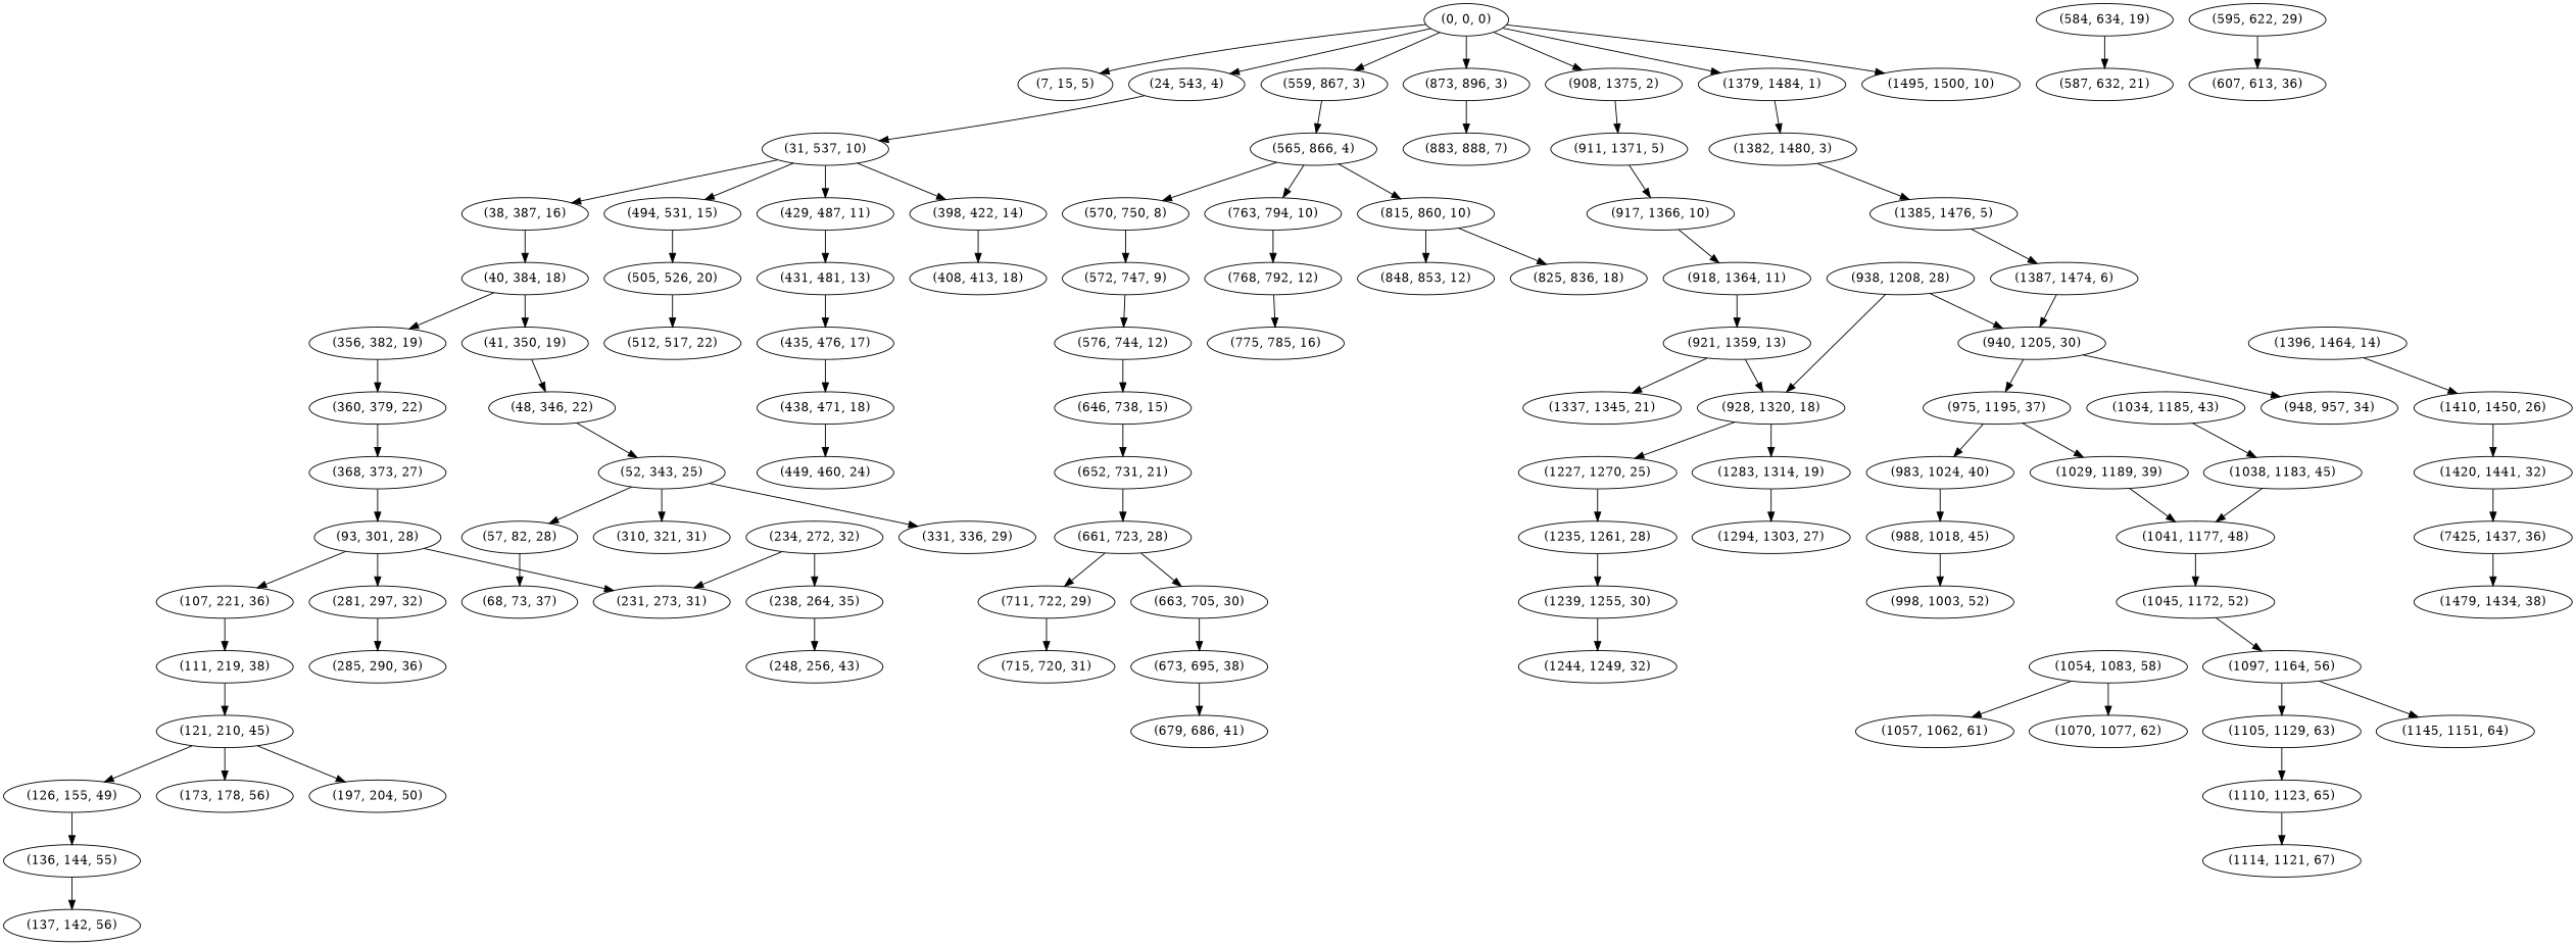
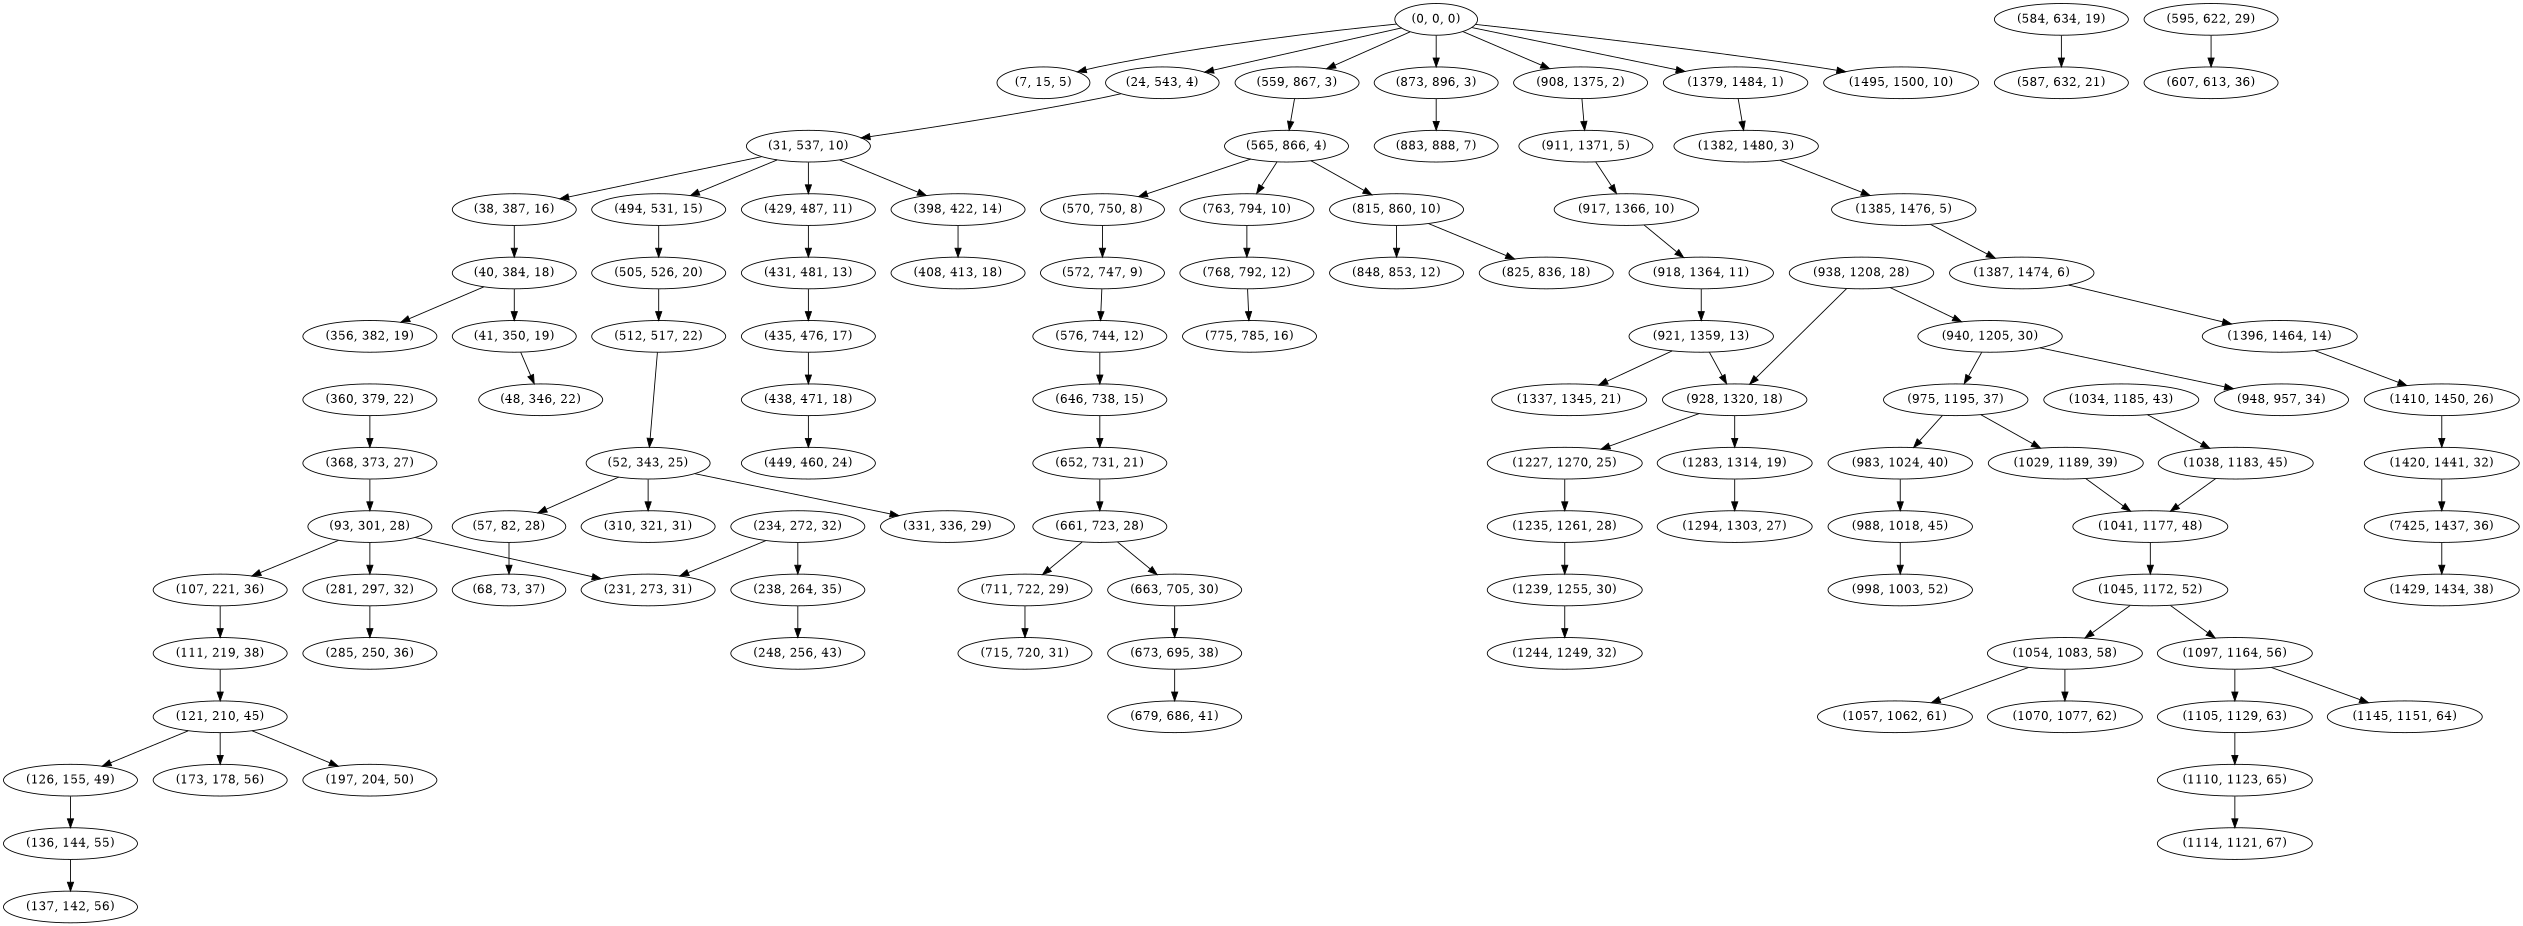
  digraph {
    "(0, 0, 0)"
    "(7, 15, 5)"
    "(24, 543, 4)"
    "(559, 867, 3)"
    "(873, 896, 3)"
    "(908, 1375, 2)"
    "(1379, 1484, 1)"
    "(1495, 1500, 10)"
    "(31, 537, 10)"
    "(565, 866, 4)"
    "(883, 888, 7)"
    "(911, 1371, 5)"
    "(1382, 1480, 3)"
    "(38, 387, 16)"
    "(398, 422, 14)"
    "(429, 487, 11)"
    "(494, 531, 15)"
    "(40, 384, 18)"
    "(408, 413, 18)"
    "(431, 481, 13)"
    "(505, 526, 20)"
    "(41, 350, 19)"
    "(356, 382, 19)"
    "(48, 346, 22)"
    "(360, 379, 22)"
    "(52, 343, 25)"
    "(57, 82, 28)"
    "(310, 321, 31)"
    "(331, 336, 29)"
    "(68, 73, 37)"
    "(93, 301, 28)"
    "(107, 221, 36)"
    "(231, 273, 31)"
    "(281, 297, 32)"
    "(111, 219, 38)"
-   "(285, 290, 36)"
+   "(285, 290, 36)" [label="(285, 250, 36)"]
    "(121, 210, 45)"
    "(126, 155, 49)"
    "(173, 178, 56)"
    "(197, 204, 50)"
    "(136, 144, 55)"
    "(137, 142, 56)"
    "(234, 272, 32)"
    "(238, 264, 35)"
    "(248, 256, 43)"
    "(368, 373, 27)"
    "(435, 476, 17)"
    "(438, 471, 18)"
    "(449, 460, 24)"
    "(512, 517, 22)"
    "(570, 750, 8)"
    "(763, 794, 10)"
    "(815, 860, 10)"
    "(572, 747, 9)"
    "(768, 792, 12)"
    "(825, 836, 18)"
    "(848, 853, 12)"
    "(576, 744, 12)"
    "(646, 738, 15)"
    "(584, 634, 19)"
    "(587, 632, 21)"
    "(652, 731, 21)"
    "(595, 622, 29)"
    "(607, 613, 36)"
    "(661, 723, 28)"
    "(663, 705, 30)"
    "(711, 722, 29)"
    "(673, 695, 38)"
    "(715, 720, 31)"
    "(679, 686, 41)"
    "(775, 785, 16)"
    "(917, 1366, 10)"
    "(918, 1364, 11)"
    "(921, 1359, 13)"
    "(928, 1320, 18)"
    "(1337, 1345, 21)"
    "(1227, 1270, 25)"
    "(1283, 1314, 19)"
    "(938, 1208, 28)"
    "(940, 1205, 30)"
    "(1235, 1261, 28)"
    "(1294, 1303, 27)"
    "(948, 957, 34)"
    "(975, 1195, 37)"
    "(983, 1024, 40)"
    "(1029, 1189, 39)"
    "(988, 1018, 45)"
    "(1041, 1177, 48)"
    "(998, 1003, 52)"
    "(1034, 1185, 43)"
    "(1038, 1183, 45)"
    "(1045, 1172, 52)"
    "(1054, 1083, 58)"
    "(1097, 1164, 56)"
    "(1057, 1062, 61)"
    "(1070, 1077, 62)"
    "(1105, 1129, 63)"
    "(1145, 1151, 64)"
    "(1110, 1123, 65)"
    "(1114, 1121, 67)"
    "(1239, 1255, 30)"
    "(1244, 1249, 32)"
    "(1385, 1476, 5)"
    "(1387, 1474, 6)"
    "(1396, 1464, 14)"
    "(1410, 1450, 26)"
    "(1420, 1441, 32)"
    n108 [label="(7425, 1437, 36)"]
-   "(1429, 1434, 38)" [label="(1479, 1434, 38)"]
+   "(1429, 1434, 38)"
    "(0, 0, 0)" -> "(7, 15, 5)"
    "(0, 0, 0)" -> "(24, 543, 4)"
    "(0, 0, 0)" -> "(559, 867, 3)"
    "(0, 0, 0)" -> "(873, 896, 3)"
    "(0, 0, 0)" -> "(908, 1375, 2)"
    "(0, 0, 0)" -> "(1379, 1484, 1)"
    "(0, 0, 0)" -> "(1495, 1500, 10)"
    "(24, 543, 4)" -> "(31, 537, 10)"
    "(559, 867, 3)" -> "(565, 866, 4)"
    "(873, 896, 3)" -> "(883, 888, 7)"
    "(908, 1375, 2)" -> "(911, 1371, 5)"
    "(1379, 1484, 1)" -> "(1382, 1480, 3)"
    "(31, 537, 10)" -> "(38, 387, 16)"
    "(31, 537, 10)" -> "(398, 422, 14)"
    "(31, 537, 10)" -> "(429, 487, 11)"
    "(31, 537, 10)" -> "(494, 531, 15)"
    "(565, 866, 4)" -> "(570, 750, 8)"
    "(565, 866, 4)" -> "(763, 794, 10)"
    "(565, 866, 4)" -> "(815, 860, 10)"
    "(911, 1371, 5)" -> "(917, 1366, 10)"
    "(1382, 1480, 3)" -> "(1385, 1476, 5)"
    "(38, 387, 16)" -> "(40, 384, 18)"
    "(398, 422, 14)" -> "(408, 413, 18)"
    "(429, 487, 11)" -> "(431, 481, 13)"
    "(494, 531, 15)" -> "(505, 526, 20)"
    "(40, 384, 18)" -> "(41, 350, 19)"
    "(40, 384, 18)" -> "(356, 382, 19)"
    "(431, 481, 13)" -> "(435, 476, 17)"
    "(505, 526, 20)" -> "(512, 517, 22)"
    "(41, 350, 19)" -> "(48, 346, 22)"
-   "(356, 382, 19)" -> "(360, 379, 22)"
-   "(48, 346, 22)" -> "(52, 343, 25)"
+   "(512, 517, 22)" -> "(52, 343, 25)"
    "(360, 379, 22)" -> "(368, 373, 27)"
    "(52, 343, 25)" -> "(57, 82, 28)"
    "(52, 343, 25)" -> "(310, 321, 31)"
    "(52, 343, 25)" -> "(331, 336, 29)"
    "(57, 82, 28)" -> "(68, 73, 37)"
    "(93, 301, 28)" -> "(107, 221, 36)"
    "(93, 301, 28)" -> "(231, 273, 31)"
    "(93, 301, 28)" -> "(281, 297, 32)"
    "(107, 221, 36)" -> "(111, 219, 38)"
    "(281, 297, 32)" -> "(285, 290, 36)"
    "(111, 219, 38)" -> "(121, 210, 45)"
    "(121, 210, 45)" -> "(126, 155, 49)"
    "(121, 210, 45)" -> "(173, 178, 56)"
    "(121, 210, 45)" -> "(197, 204, 50)"
    "(126, 155, 49)" -> "(136, 144, 55)"
    "(136, 144, 55)" -> "(137, 142, 56)"
    "(234, 272, 32)" -> "(231, 273, 31)"
    "(234, 272, 32)" -> "(238, 264, 35)"
    "(238, 264, 35)" -> "(248, 256, 43)"
    "(368, 373, 27)" -> "(93, 301, 28)"
    "(435, 476, 17)" -> "(438, 471, 18)"
    "(438, 471, 18)" -> "(449, 460, 24)"
    "(570, 750, 8)" -> "(572, 747, 9)"
    "(763, 794, 10)" -> "(768, 792, 12)"
    "(815, 860, 10)" -> "(825, 836, 18)"
    "(815, 860, 10)" -> "(848, 853, 12)"
    "(572, 747, 9)" -> "(576, 744, 12)"
    "(768, 792, 12)" -> "(775, 785, 16)"
    "(576, 744, 12)" -> "(646, 738, 15)"
    "(646, 738, 15)" -> "(652, 731, 21)"
    "(584, 634, 19)" -> "(587, 632, 21)"
    "(652, 731, 21)" -> "(661, 723, 28)"
    "(595, 622, 29)" -> "(607, 613, 36)"
    "(661, 723, 28)" -> "(663, 705, 30)"
    "(661, 723, 28)" -> "(711, 722, 29)"
    "(663, 705, 30)" -> "(673, 695, 38)"
    "(711, 722, 29)" -> "(715, 720, 31)"
    "(673, 695, 38)" -> "(679, 686, 41)"
    "(917, 1366, 10)" -> "(918, 1364, 11)"
    "(918, 1364, 11)" -> "(921, 1359, 13)"
    "(921, 1359, 13)" -> "(928, 1320, 18)"
    "(921, 1359, 13)" -> "(1337, 1345, 21)"
    "(928, 1320, 18)" -> "(1227, 1270, 25)"
    "(928, 1320, 18)" -> "(1283, 1314, 19)"
    "(1227, 1270, 25)" -> "(1235, 1261, 28)"
    "(1283, 1314, 19)" -> "(1294, 1303, 27)"
    "(938, 1208, 28)" -> "(928, 1320, 18)"
    "(938, 1208, 28)" -> "(940, 1205, 30)"
    "(940, 1205, 30)" -> "(948, 957, 34)"
    "(940, 1205, 30)" -> "(975, 1195, 37)"
    "(1235, 1261, 28)" -> "(1239, 1255, 30)"
    "(975, 1195, 37)" -> "(983, 1024, 40)"
    "(975, 1195, 37)" -> "(1029, 1189, 39)"
    "(983, 1024, 40)" -> "(988, 1018, 45)"
    "(1029, 1189, 39)" -> "(1041, 1177, 48)"
    "(988, 1018, 45)" -> "(998, 1003, 52)"
    "(1041, 1177, 48)" -> "(1045, 1172, 52)"
    "(1034, 1185, 43)" -> "(1038, 1183, 45)"
    "(1038, 1183, 45)" -> "(1041, 1177, 48)"
+   "(1045, 1172, 52)" -> "(1054, 1083, 58)"
    "(1045, 1172, 52)" -> "(1097, 1164, 56)"
    "(1054, 1083, 58)" -> "(1057, 1062, 61)"
    "(1054, 1083, 58)" -> "(1070, 1077, 62)"
    "(1097, 1164, 56)" -> "(1105, 1129, 63)"
    "(1097, 1164, 56)" -> "(1145, 1151, 64)"
    "(1105, 1129, 63)" -> "(1110, 1123, 65)"
    "(1110, 1123, 65)" -> "(1114, 1121, 67)"
    "(1239, 1255, 30)" -> "(1244, 1249, 32)"
    "(1385, 1476, 5)" -> "(1387, 1474, 6)"
-   "(1387, 1474, 6)" -> "(940, 1205, 30)"
+   "(1387, 1474, 6)" -> "(1396, 1464, 14)"
    "(1396, 1464, 14)" -> "(1410, 1450, 26)"
    "(1410, 1450, 26)" -> "(1420, 1441, 32)"
    "(1420, 1441, 32)" -> n108
    n108 -> "(1429, 1434, 38)"
  }
